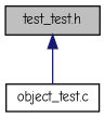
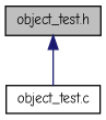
  digraph {
    fontname="Comic Neue"
    node [color=black fontname="Comic Neue" fontsize=10 shape=record style=filled]
-   n1 [fillcolor=grey75 fontcolor=black height=0.2 label="test_test.h" width=0.4]
+   n1 [fillcolor=grey75 fontcolor=black height=0.2 label="object_test.h" width=0.4]
    n2 [fillcolor=white height=0.2 label="object_test.c" width=0.4]
    n1 -> n2 [color=midnightblue dir=back fontname="Comic Neue" fontsize=10 labelfontname=Helvetica labelfontsize=10 style=solid]
  }
